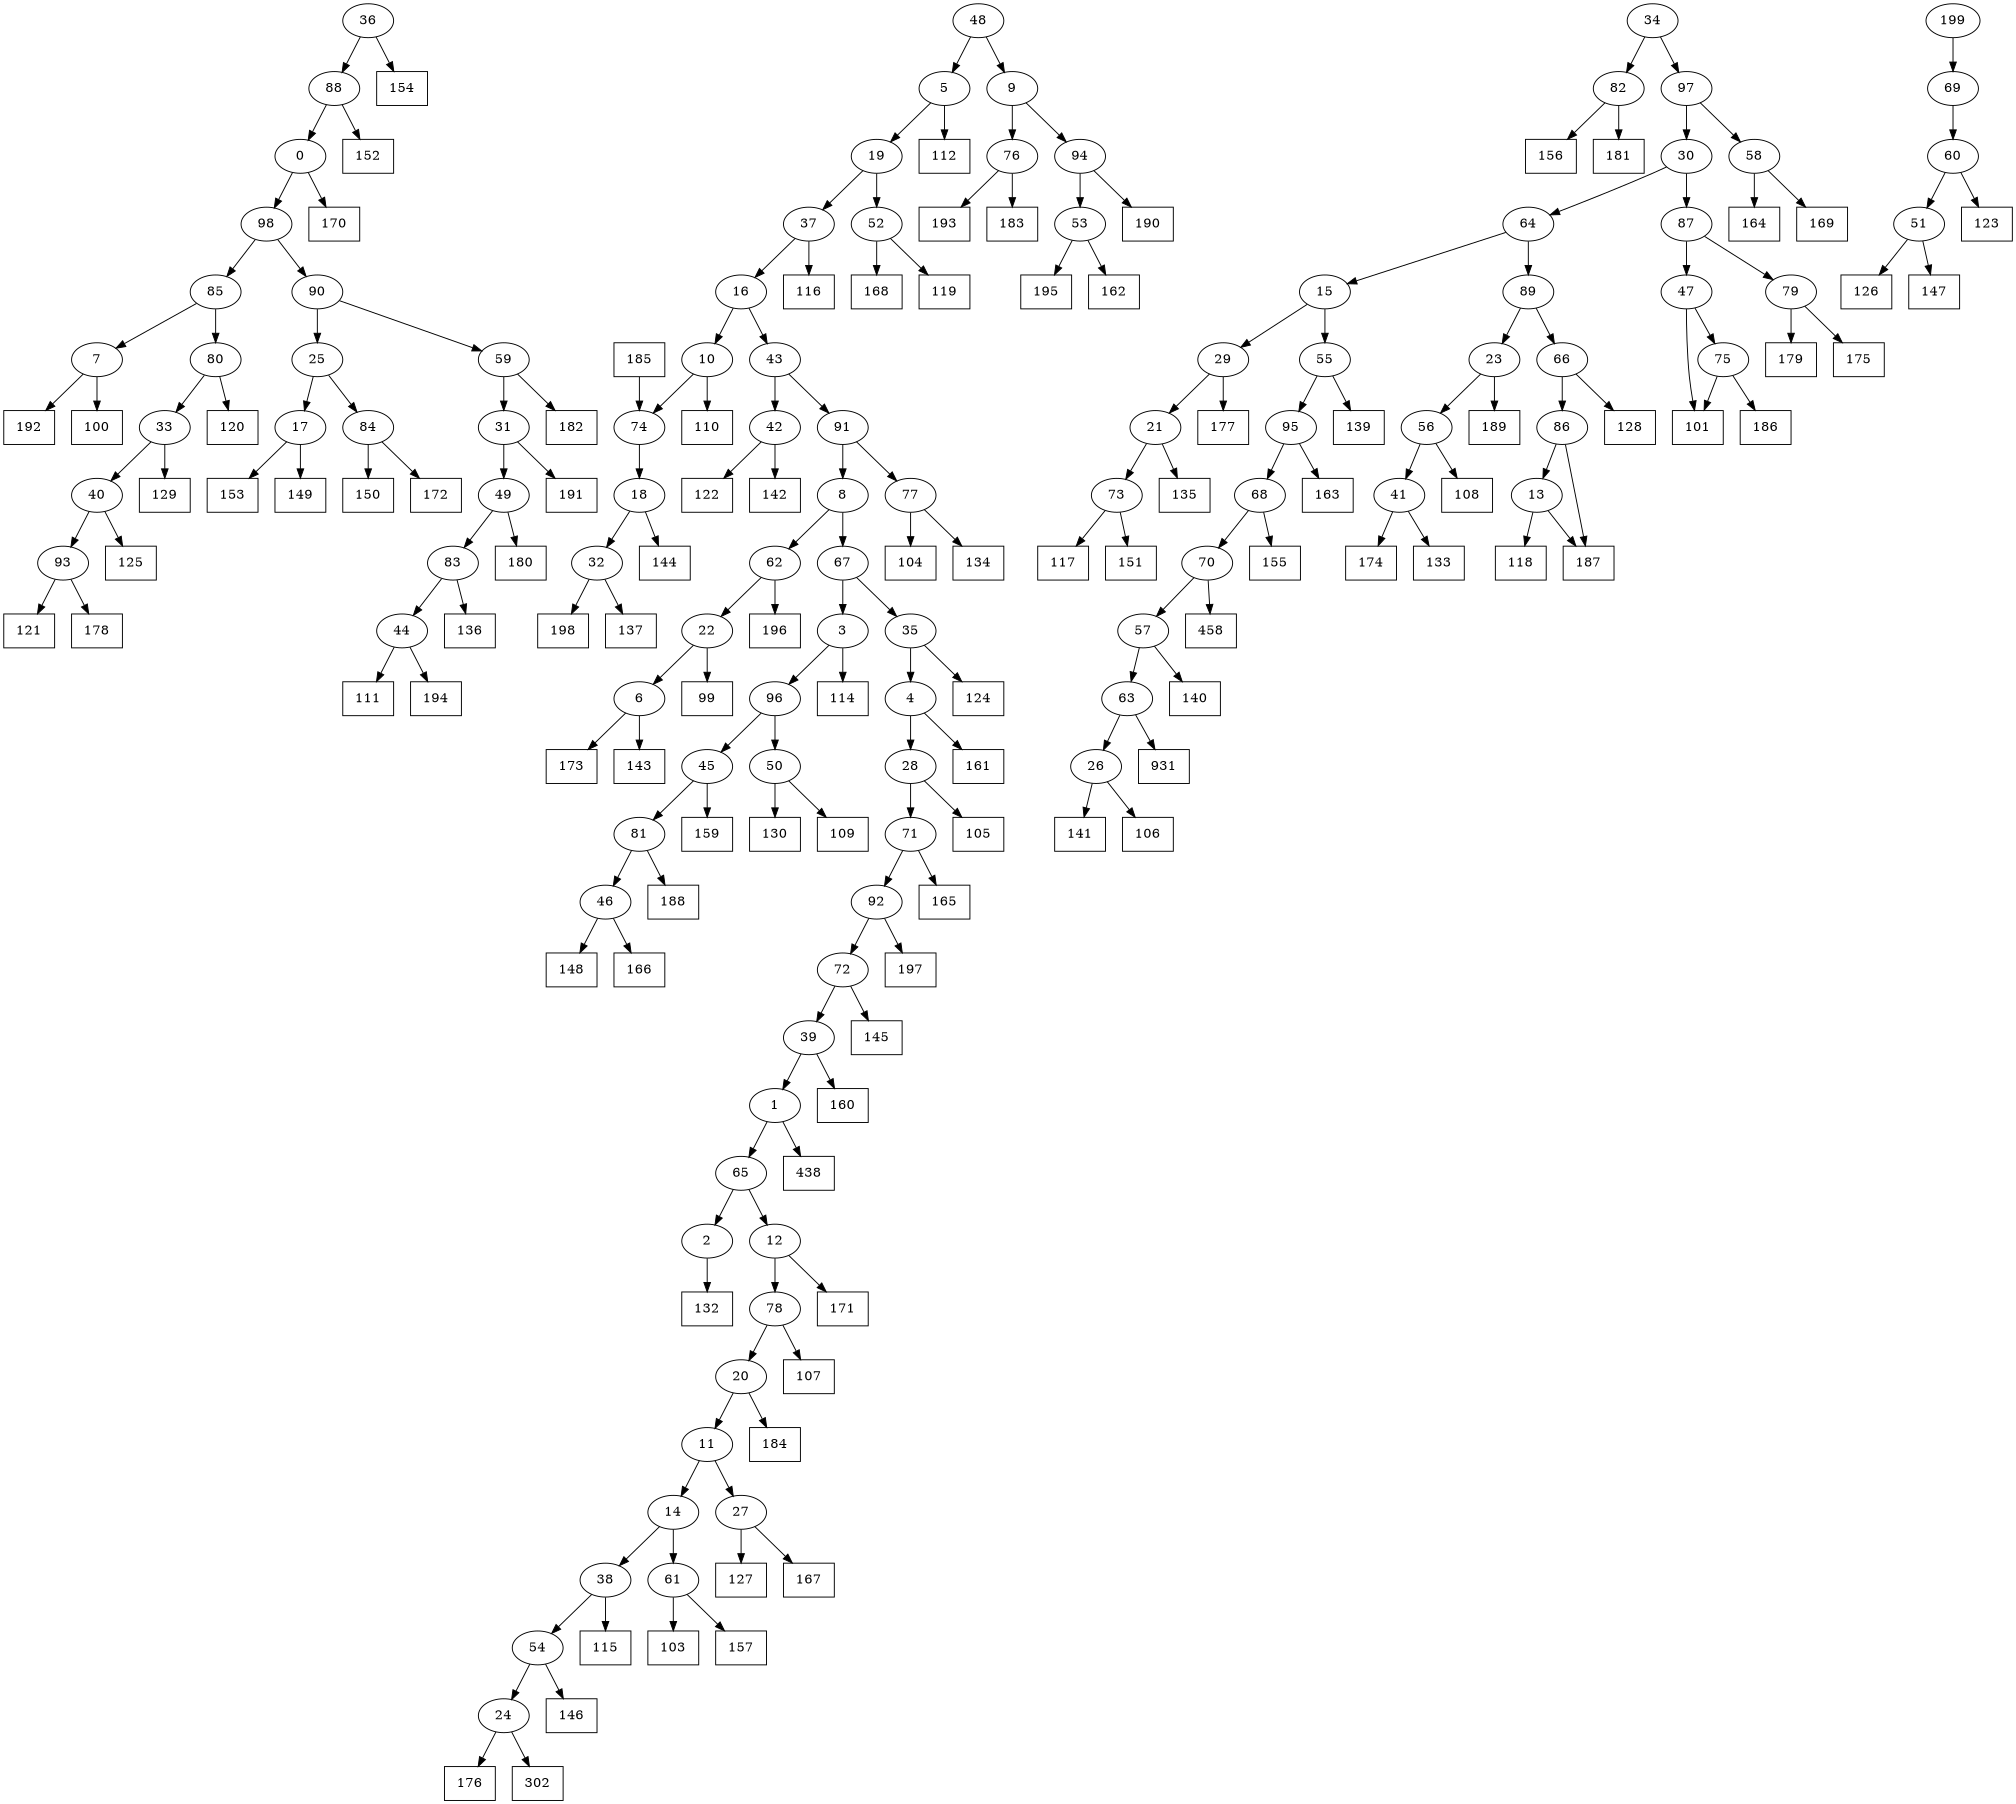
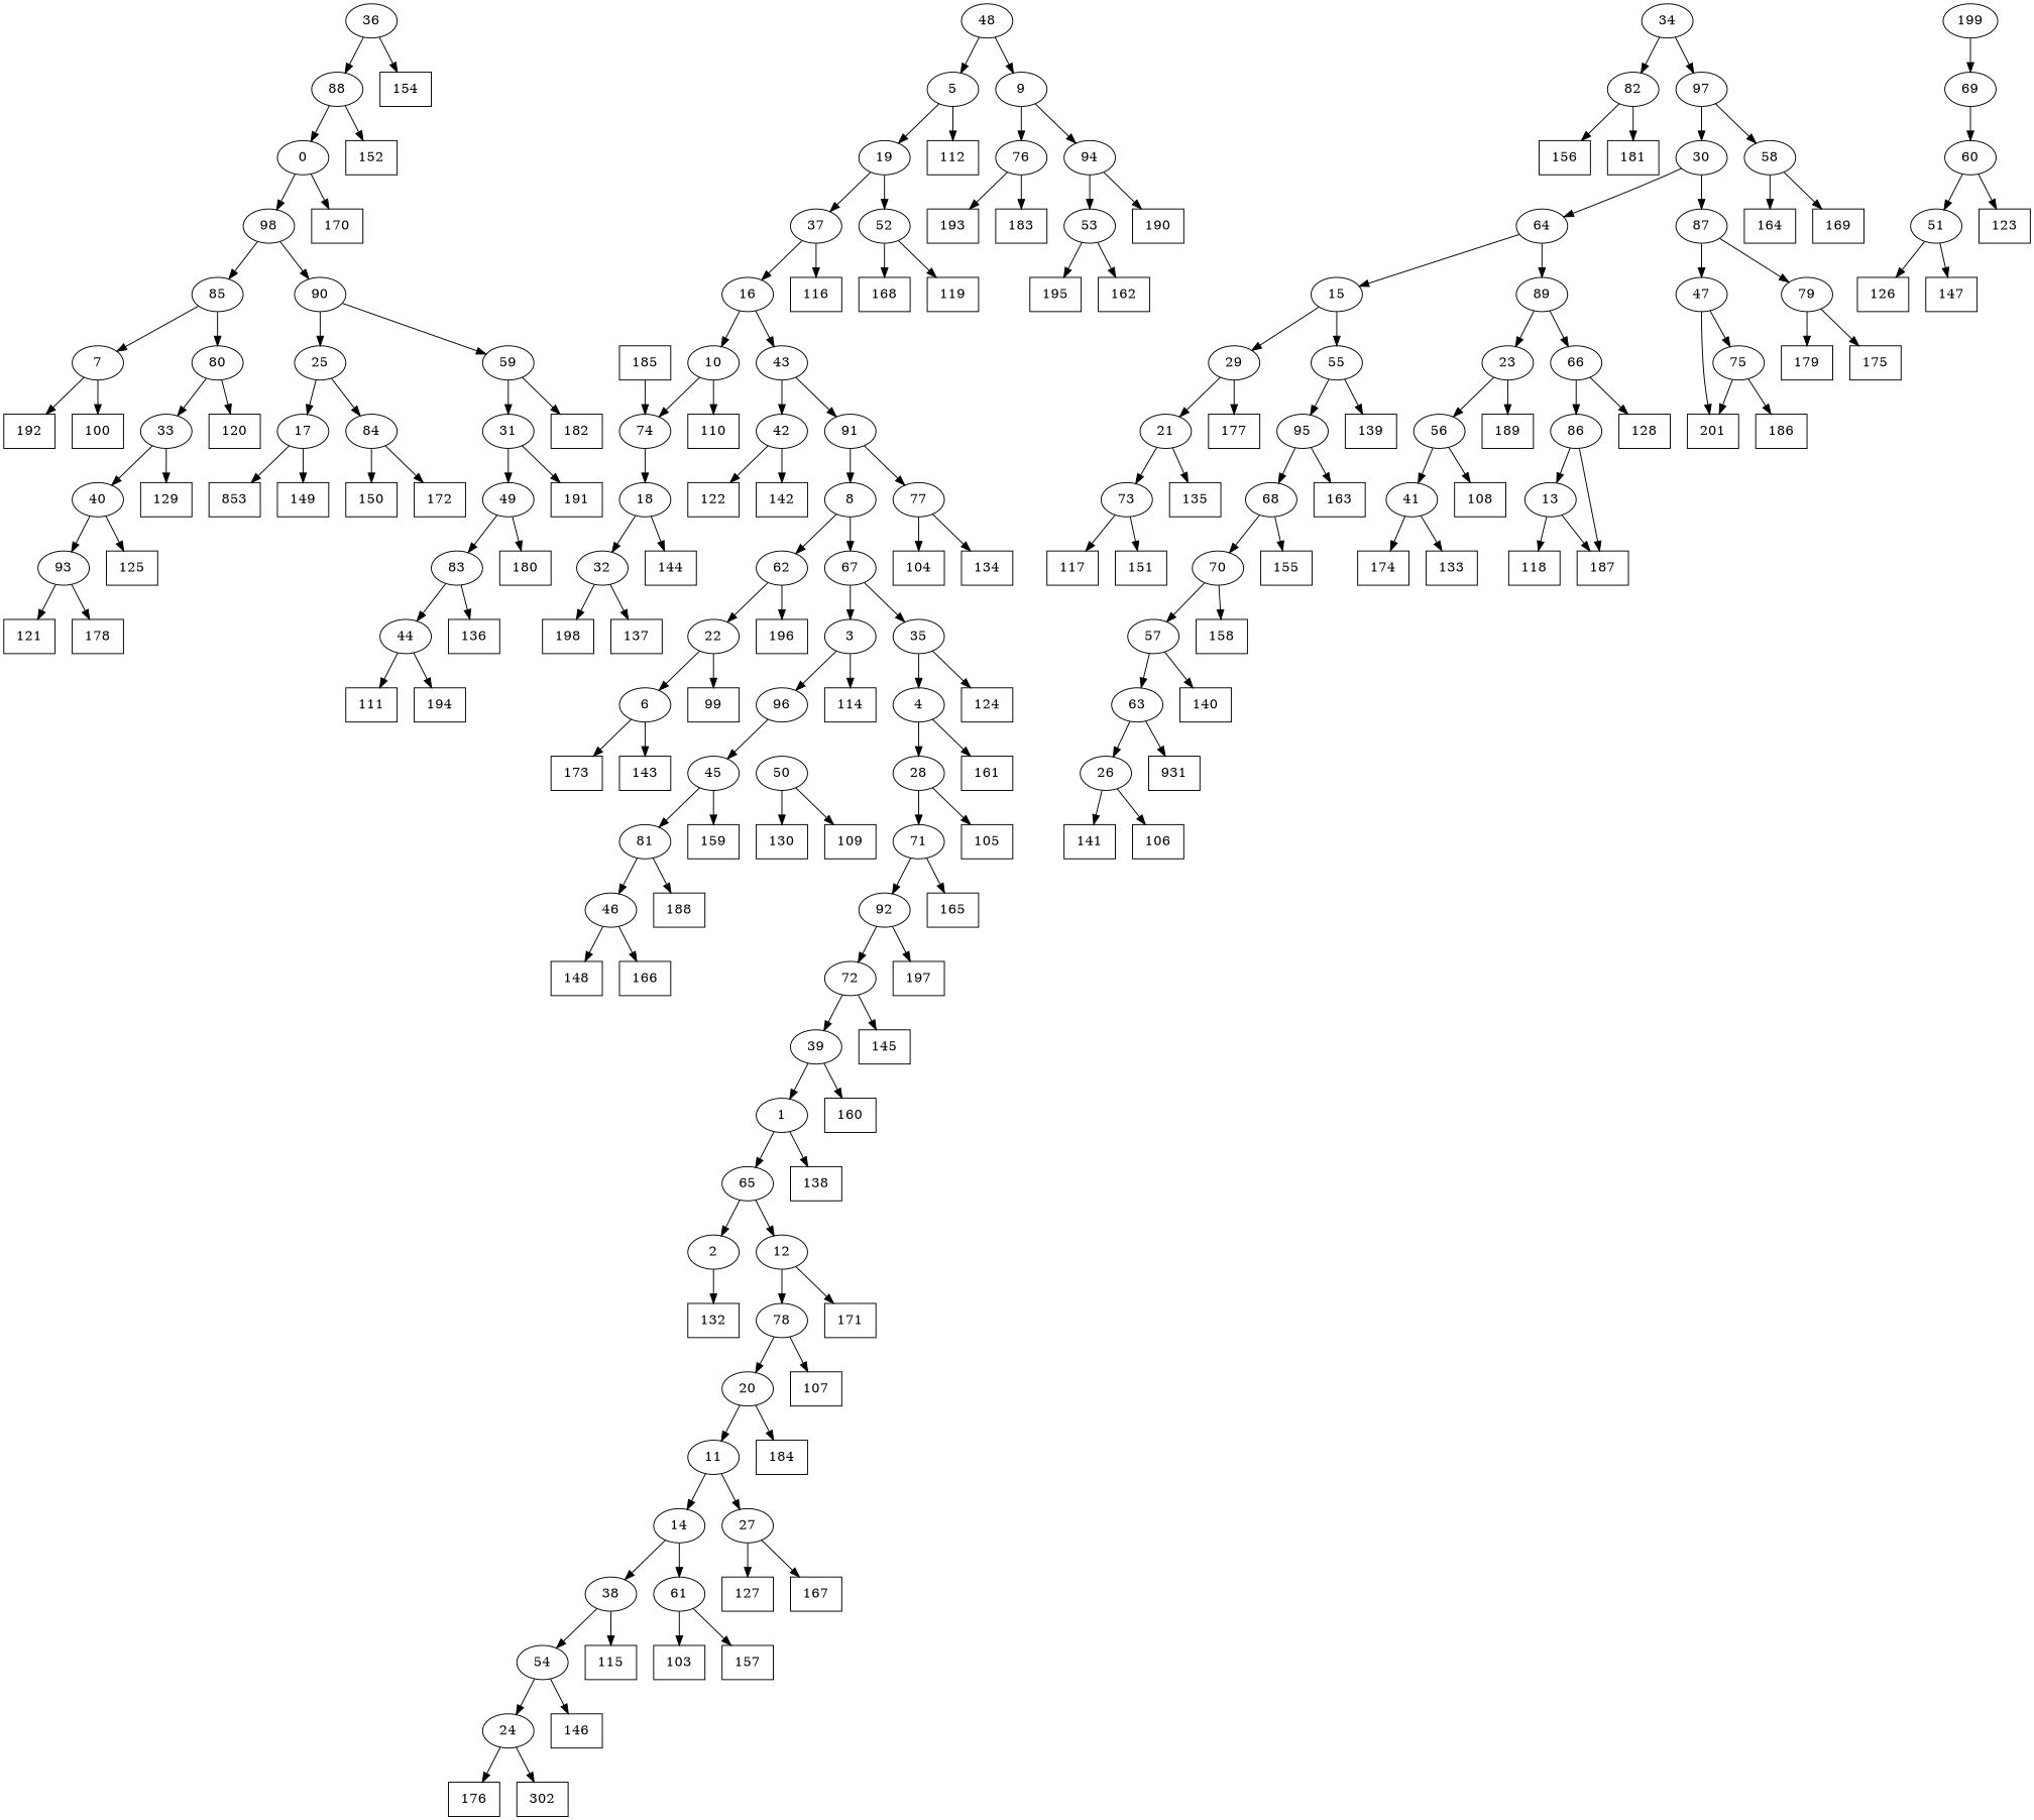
  digraph {
    n1 [label=0]
    n2 [label=98]
    n3 [label=170 shape=box]
    n4 [label=85]
    n5 [label=90]
    n6 [label=1]
    n7 [label=65]
-   n8 [label=438 shape=box]
+   n8 [label=138 shape=box]
    n9 [label=2]
    n10 [label=12]
    n11 [label=132 shape=box]
    n12 [label=3]
    n13 [label=96]
    n14 [label=114 shape=box]
    n15 [label=45]
    n16 [label=50]
    n17 [label=4]
    n18 [label=28]
    n19 [label=161 shape=box]
    n20 [label=71]
    n21 [label=105 shape=box]
    n22 [label=5]
    n23 [label=19]
    n24 [label=112 shape=box]
    n25 [label=37]
    n26 [label=52]
    n27 [label=6]
    n28 [label=173 shape=box]
    n29 [label=143 shape=box]
    n30 [label=7]
    n31 [label=192 shape=box]
    n32 [label=100 shape=box]
    n33 [label=8]
    n34 [label=62]
    n35 [label=67]
    n36 [label=22]
    n37 [label=196 shape=box]
    n38 [label=35]
    n39 [label=9]
    n40 [label=76]
    n41 [label=94]
    n42 [label=193 shape=box]
    n43 [label=183 shape=box]
    n44 [label=53]
    n45 [label=190 shape=box]
    n46 [label=10]
    n47 [label=74]
    n48 [label=110 shape=box]
    n49 [label=18]
    n50 [label=11]
    n51 [label=14]
    n52 [label=27]
    n53 [label=38]
    n54 [label=61]
    n55 [label=127 shape=box]
    n56 [label=167 shape=box]
    n57 [label=78]
    n58 [label=171 shape=box]
    n59 [label=20]
    n60 [label=107 shape=box]
    n61 [label=13]
    n62 [label=118 shape=box]
    n63 [label=187 shape=box]
    n64 [label=54]
    n65 [label=115 shape=box]
    n66 [label=103 shape=box]
    n67 [label=157 shape=box]
    n68 [label=15]
    n69 [label=29]
    n70 [label=55]
    n71 [label=21]
    n72 [label=177 shape=box]
    n73 [label=95]
    n74 [label=139 shape=box]
    n75 [label=16]
    n76 [label=43]
    n77 [label=42]
    n78 [label=91]
    n79 [label=17]
-   n80 [label=153 shape=box]
+   n80 [label=853 shape=box]
    n81 [label=149 shape=box]
    n82 [label=32]
    n83 [label=144 shape=box]
    n84 [label=198 shape=box]
    n85 [label=137 shape=box]
    n86 [label=116 shape=box]
    n87 [label=168 shape=box]
    n88 [label=119 shape=box]
    n89 [label=184 shape=box]
    n90 [label=73]
    n91 [label=135 shape=box]
    n92 [label=117 shape=box]
    n93 [label=151 shape=box]
    n94 [label=99 shape=box]
    n95 [label=23]
    n96 [label=56]
    n97 [label=189 shape=box]
    n98 [label=41]
    n99 [label=108 shape=box]
    n100 [label=24]
    n101 [label=176 shape=box]
    n102 [label=302 shape=box]
    n103 [label=25]
    n104 [label=84]
    n105 [label=150 shape=box]
    n106 [label=172 shape=box]
    n107 [label=26]
    n108 [label=141 shape=box]
    n109 [label=106 shape=box]
    n110 [label=92]
    n111 [label=165 shape=box]
    n112 [label=30]
    n113 [label=64]
    n114 [label=87]
    n115 [label=89]
    n116 [label=47]
    n117 [label=79]
    n118 [label=31]
    n119 [label=49]
    n120 [label=191 shape=box]
    n121 [label=83]
    n122 [label=180 shape=box]
    n123 [label=33]
    n124 [label=40]
    n125 [label=129 shape=box]
    n126 [label=93]
    n127 [label=125 shape=box]
    n128 [label=34]
    n129 [label=82]
    n130 [label=97]
    n131 [label=156 shape=box]
    n132 [label=181 shape=box]
    n133 [label=58]
    n134 [label=124 shape=box]
    n135 [label=36]
    n136 [label=88]
    n137 [label=154 shape=box]
    n138 [label=152 shape=box]
    n139 [label=146 shape=box]
    n140 [label=39]
    n141 [label=160 shape=box]
    n142 [label=121 shape=box]
    n143 [label=178 shape=box]
    n144 [label=174 shape=box]
    n145 [label=133 shape=box]
    n146 [label=122 shape=box]
    n147 [label=142 shape=box]
    n148 [label=77]
    n149 [label=44]
    n150 [label=111 shape=box]
    n151 [label=194 shape=box]
    n152 [label=81]
    n153 [label=159 shape=box]
    n154 [label=46]
    n155 [label=188 shape=box]
    n156 [label=148 shape=box]
    n157 [label=166 shape=box]
    n158 [label=75]
-   n159 [label=101 shape=box]
+   n159 [label=201 shape=box]
    n160 [label=186 shape=box]
    n161 [label=48]
    n162 [label=136 shape=box]
    n163 [label=130 shape=box]
    n164 [label=109 shape=box]
    n165 [label=51]
    n166 [label=126 shape=box]
    n167 [label=147 shape=box]
    n168 [label=195 shape=box]
    n169 [label=162 shape=box]
    n170 [label=68]
    n171 [label=163 shape=box]
    n172 [label=57]
    n173 [label=63]
    n174 [label=140 shape=box]
    n175 [label=931 shape=box]
    n176 [label=164 shape=box]
    n177 [label=169 shape=box]
    n178 [label=59]
    n179 [label=182 shape=box]
    n180 [label=60]
    n181 [label=123 shape=box]
    n182 [label=66]
    n183 [label=86]
    n184 [label=128 shape=box]
    n185 [label=70]
    n186 [label=155 shape=box]
-   n187 [label=458 shape=box]
+   n187 [label=158 shape=box]
    n188 [label=69]
    n189 [label=72]
    n190 [label=197 shape=box]
    n191 [label=145 shape=box]
    n192 [label=185 shape=box]
    n193 [label=104 shape=box]
    n194 [label=134 shape=box]
    n195 [label=179 shape=box]
    n196 [label=175 shape=box]
    n197 [label=80]
    n198 [label=120 shape=box]
    n199 [label=199]
    n1 -> n2
    n1 -> n3
    n2 -> n4
    n2 -> n5
    n4 -> n30
    n4 -> n197
    n5 -> n103
    n5 -> n178
    n6 -> n7
    n6 -> n8
    n7 -> n9
    n7 -> n10
    n9 -> n11
    n10 -> n57
    n10 -> n58
    n12 -> n13
    n12 -> n14
    n13 -> n15
-   n13 -> n16
    n15 -> n152
    n15 -> n153
    n16 -> n163
    n16 -> n164
    n17 -> n18
    n17 -> n19
    n18 -> n20
    n18 -> n21
    n20 -> n110
    n20 -> n111
    n22 -> n23
    n22 -> n24
    n23 -> n25
    n23 -> n26
    n25 -> n75
    n25 -> n86
    n26 -> n87
    n26 -> n88
    n27 -> n28
    n27 -> n29
    n30 -> n31
    n30 -> n32
    n33 -> n34
    n33 -> n35
    n34 -> n36
    n34 -> n37
    n35 -> n12
    n35 -> n38
    n36 -> n27
    n36 -> n94
    n38 -> n17
    n38 -> n134
    n39 -> n40
    n39 -> n41
    n40 -> n42
    n40 -> n43
    n41 -> n44
    n41 -> n45
    n44 -> n168
    n44 -> n169
    n46 -> n47
    n46 -> n48
    n47 -> n49
    n49 -> n82
    n49 -> n83
    n50 -> n51
    n50 -> n52
    n51 -> n53
    n51 -> n54
    n52 -> n55
    n52 -> n56
    n53 -> n64
    n53 -> n65
    n54 -> n66
    n54 -> n67
    n57 -> n59
    n57 -> n60
    n59 -> n50
    n59 -> n89
    n61 -> n62
    n61 -> n63
    n64 -> n100
    n64 -> n139
    n68 -> n69
    n68 -> n70
    n69 -> n71
    n69 -> n72
    n70 -> n73
    n70 -> n74
    n71 -> n90
    n71 -> n91
    n73 -> n170
    n73 -> n171
    n75 -> n46
    n75 -> n76
    n76 -> n77
    n76 -> n78
    n77 -> n146
    n77 -> n147
    n78 -> n33
    n78 -> n148
    n79 -> n80
    n79 -> n81
    n82 -> n84
    n82 -> n85
    n90 -> n92
    n90 -> n93
    n95 -> n96
    n95 -> n97
    n96 -> n98
    n96 -> n99
    n98 -> n144
    n98 -> n145
    n100 -> n101
    n100 -> n102
    n103 -> n79
    n103 -> n104
    n104 -> n105
    n104 -> n106
    n107 -> n108
    n107 -> n109
    n110 -> n189
    n110 -> n190
    n112 -> n113
    n112 -> n114
    n113 -> n68
    n113 -> n115
    n114 -> n116
    n114 -> n117
    n115 -> n95
    n115 -> n182
    n116 -> n158
    n116 -> n159
    n117 -> n195
    n117 -> n196
    n118 -> n119
    n118 -> n120
    n119 -> n121
    n119 -> n122
    n121 -> n149
    n121 -> n162
    n123 -> n124
    n123 -> n125
    n124 -> n126
    n124 -> n127
    n126 -> n142
    n126 -> n143
    n128 -> n129
    n128 -> n130
    n129 -> n131
    n129 -> n132
    n130 -> n112
    n130 -> n133
    n133 -> n176
    n133 -> n177
    n135 -> n136
    n135 -> n137
    n136 -> n1
    n136 -> n138
    n140 -> n6
    n140 -> n141
    n148 -> n193
    n148 -> n194
    n149 -> n150
    n149 -> n151
    n152 -> n154
    n152 -> n155
    n154 -> n156
    n154 -> n157
    n158 -> n159
    n158 -> n160
    n161 -> n22
    n161 -> n39
    n165 -> n166
    n165 -> n167
    n170 -> n185
    n170 -> n186
    n172 -> n173
    n172 -> n174
    n173 -> n107
    n173 -> n175
    n178 -> n118
    n178 -> n179
    n180 -> n165
    n180 -> n181
    n182 -> n183
    n182 -> n184
    n183 -> n61
    n183 -> n63
    n185 -> n172
    n185 -> n187
    n188 -> n180
    n189 -> n140
    n189 -> n191
    n192 -> n47
    n197 -> n123
    n197 -> n198
    n199 -> n188
  }
